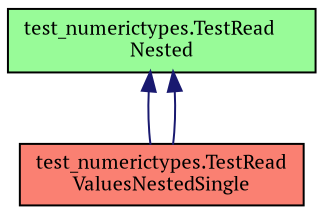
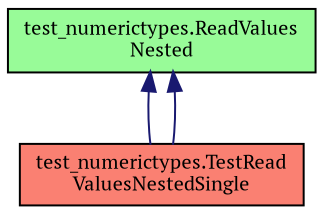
  digraph {
    fontname="PT Serif"
    node [color=black fontname="PT Serif" fontsize=10 shape=record style=filled]
    edge [color=midnightblue dir=back fontname="PT Serif" fontsize=10 labelfontname=Helvetica labelfontsize=10 style=solid]
    n1 [fillcolor=salmon fontcolor=black height=0.2 label="test_numerictypes.TestRead\lValuesNestedSingle" width=0.4]
-   n2 [fillcolor=palegreen height=0.2 label="test_numerictypes.TestRead\lNested" width=0.4]
+   n2 [fillcolor=palegreen height=0.2 label="test_numerictypes.ReadValues\lNested" width=0.4]
    n2 -> n1
    n2 -> n1
  }
